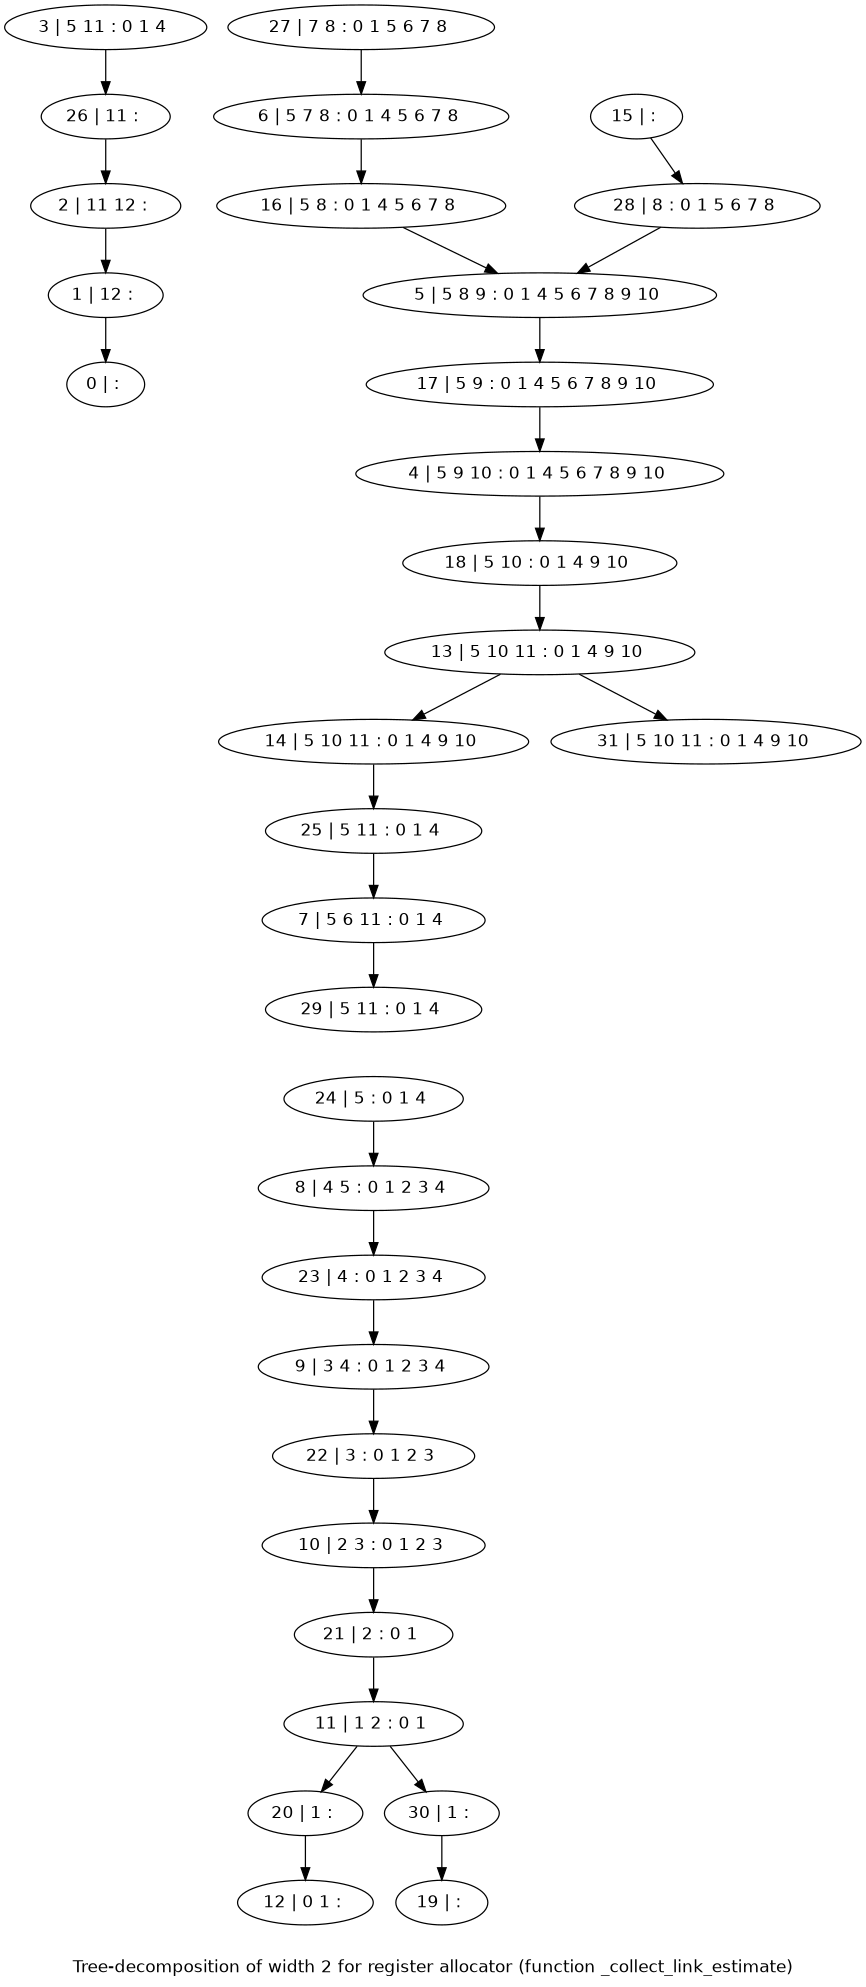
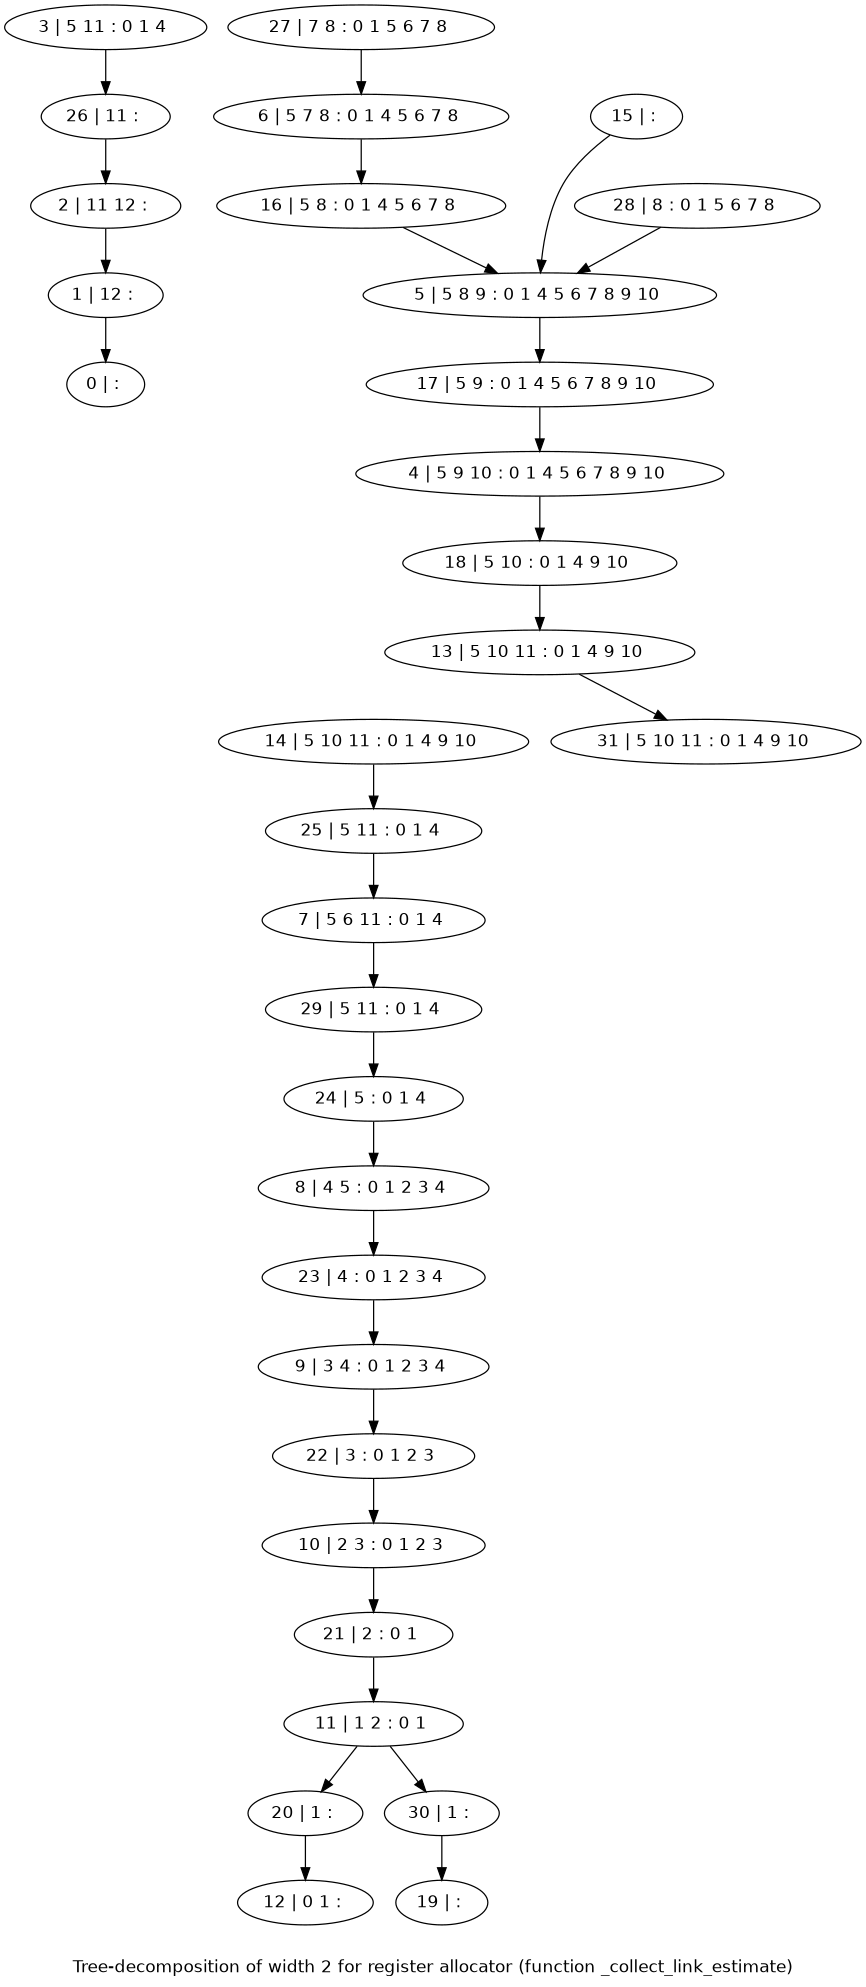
  digraph {
    fontname="DejaVu Sans"
    label="Tree-decomposition of width 2 for register allocator (function _collect_link_estimate)"
    node [fontname="DejaVu Sans"]
    edge [fontname="DejaVu Sans"]
    n1 [label="0 | : "]
    n2 [label="1 | 12 : "]
    n3 [label="2 | 11 12 : "]
    n4 [label="3 | 5 11 : 0 1 4 "]
    n5 [label="26 | 11 : "]
    n6 [label="4 | 5 9 10 : 0 1 4 5 6 7 8 9 10 "]
    n7 [label="18 | 5 10 : 0 1 4 9 10 "]
    n8 [label="13 | 5 10 11 : 0 1 4 9 10 "]
    n9 [label="5 | 5 8 9 : 0 1 4 5 6 7 8 9 10 "]
    n10 [label="17 | 5 9 : 0 1 4 5 6 7 8 9 10 "]
    n11 [label="6 | 5 7 8 : 0 1 4 5 6 7 8 "]
    n12 [label="16 | 5 8 : 0 1 4 5 6 7 8 "]
    n13 [label="7 | 5 6 11 : 0 1 4 "]
    n14 [label="29 | 5 11 : 0 1 4 "]
    n15 [label="24 | 5 : 0 1 4 "]
    n16 [label="8 | 4 5 : 0 1 2 3 4 "]
    n17 [label="23 | 4 : 0 1 2 3 4 "]
    n18 [label="9 | 3 4 : 0 1 2 3 4 "]
    n19 [label="22 | 3 : 0 1 2 3 "]
    n20 [label="10 | 2 3 : 0 1 2 3 "]
    n21 [label="21 | 2 : 0 1 "]
    n22 [label="11 | 1 2 : 0 1 "]
    n23 [label="20 | 1 : "]
    n24 [label="30 | 1 : "]
    n25 [label="12 | 0 1 : "]
    n26 [label="19 | : "]
    n27 [label="14 | 5 10 11 : 0 1 4 9 10 "]
    n28 [label="31 | 5 10 11 : 0 1 4 9 10 "]
    n29 [label="25 | 5 11 : 0 1 4 "]
    n30 [label="15 | : "]
    n31 [label="28 | 8 : 0 1 5 6 7 8 "]
    n32 [label="27 | 7 8 : 0 1 5 6 7 8 "]
    n2 -> n1
    n3 -> n2
    n4 -> n5
    n5 -> n3
    n6 -> n7
    n7 -> n8
-   n8 -> n27
    n8 -> n28
    n9 -> n10
    n10 -> n6
    n11 -> n12
    n12 -> n9
    n13 -> n14
+   n14 -> n15
    n15 -> n16
    n16 -> n17
    n17 -> n18
    n18 -> n19
    n19 -> n20
    n20 -> n21
    n21 -> n22
    n22 -> n23
    n22 -> n24
    n23 -> n25
    n24 -> n26
    n27 -> n29
    n29 -> n13
-   n30 -> n31
+   n30 -> n9
    n31 -> n9
    n32 -> n11
  }
